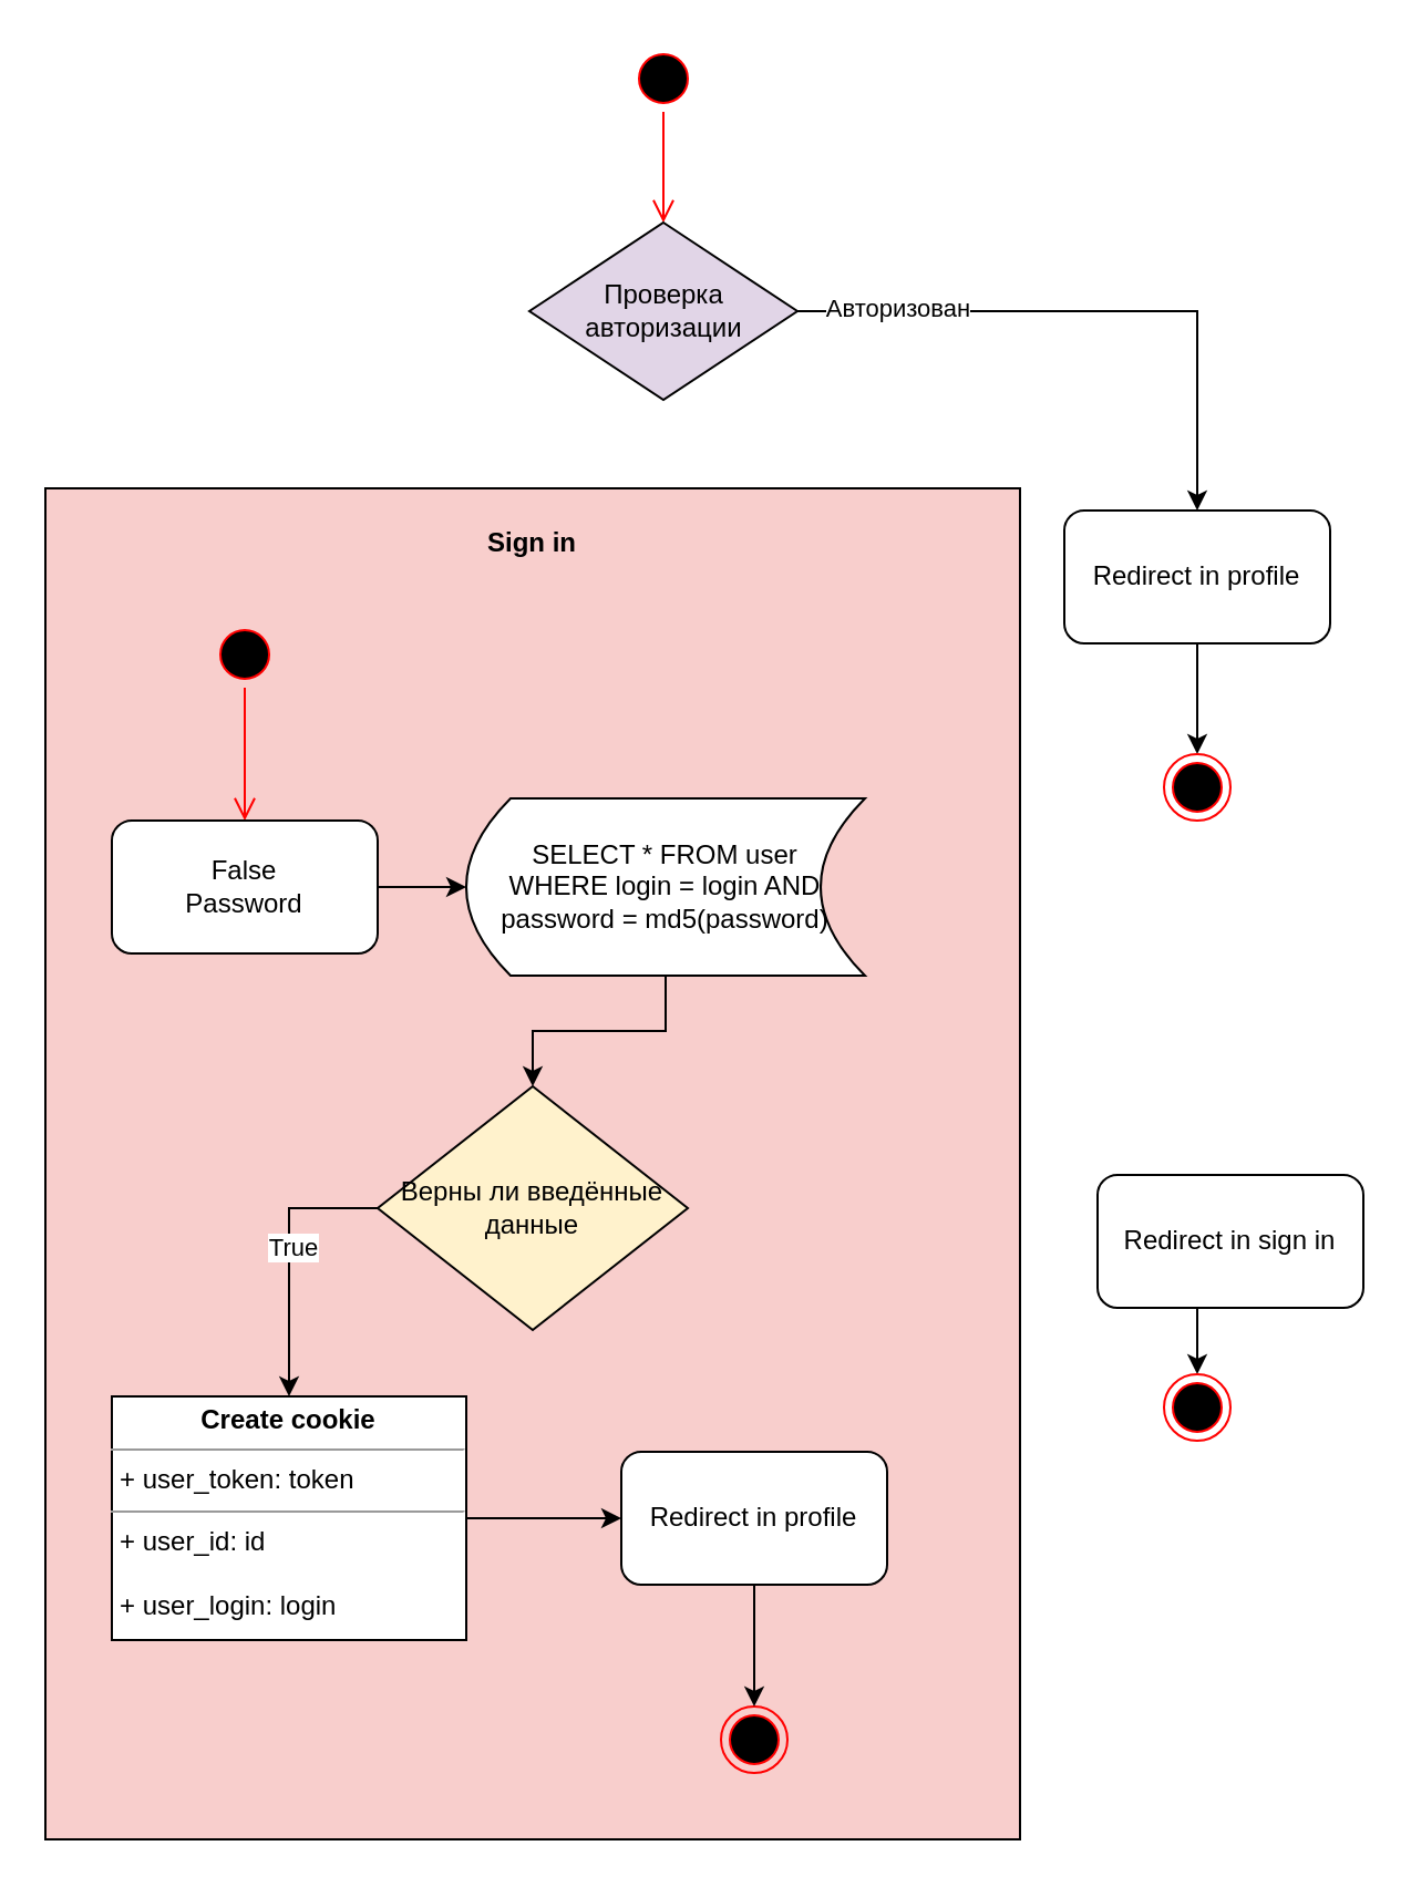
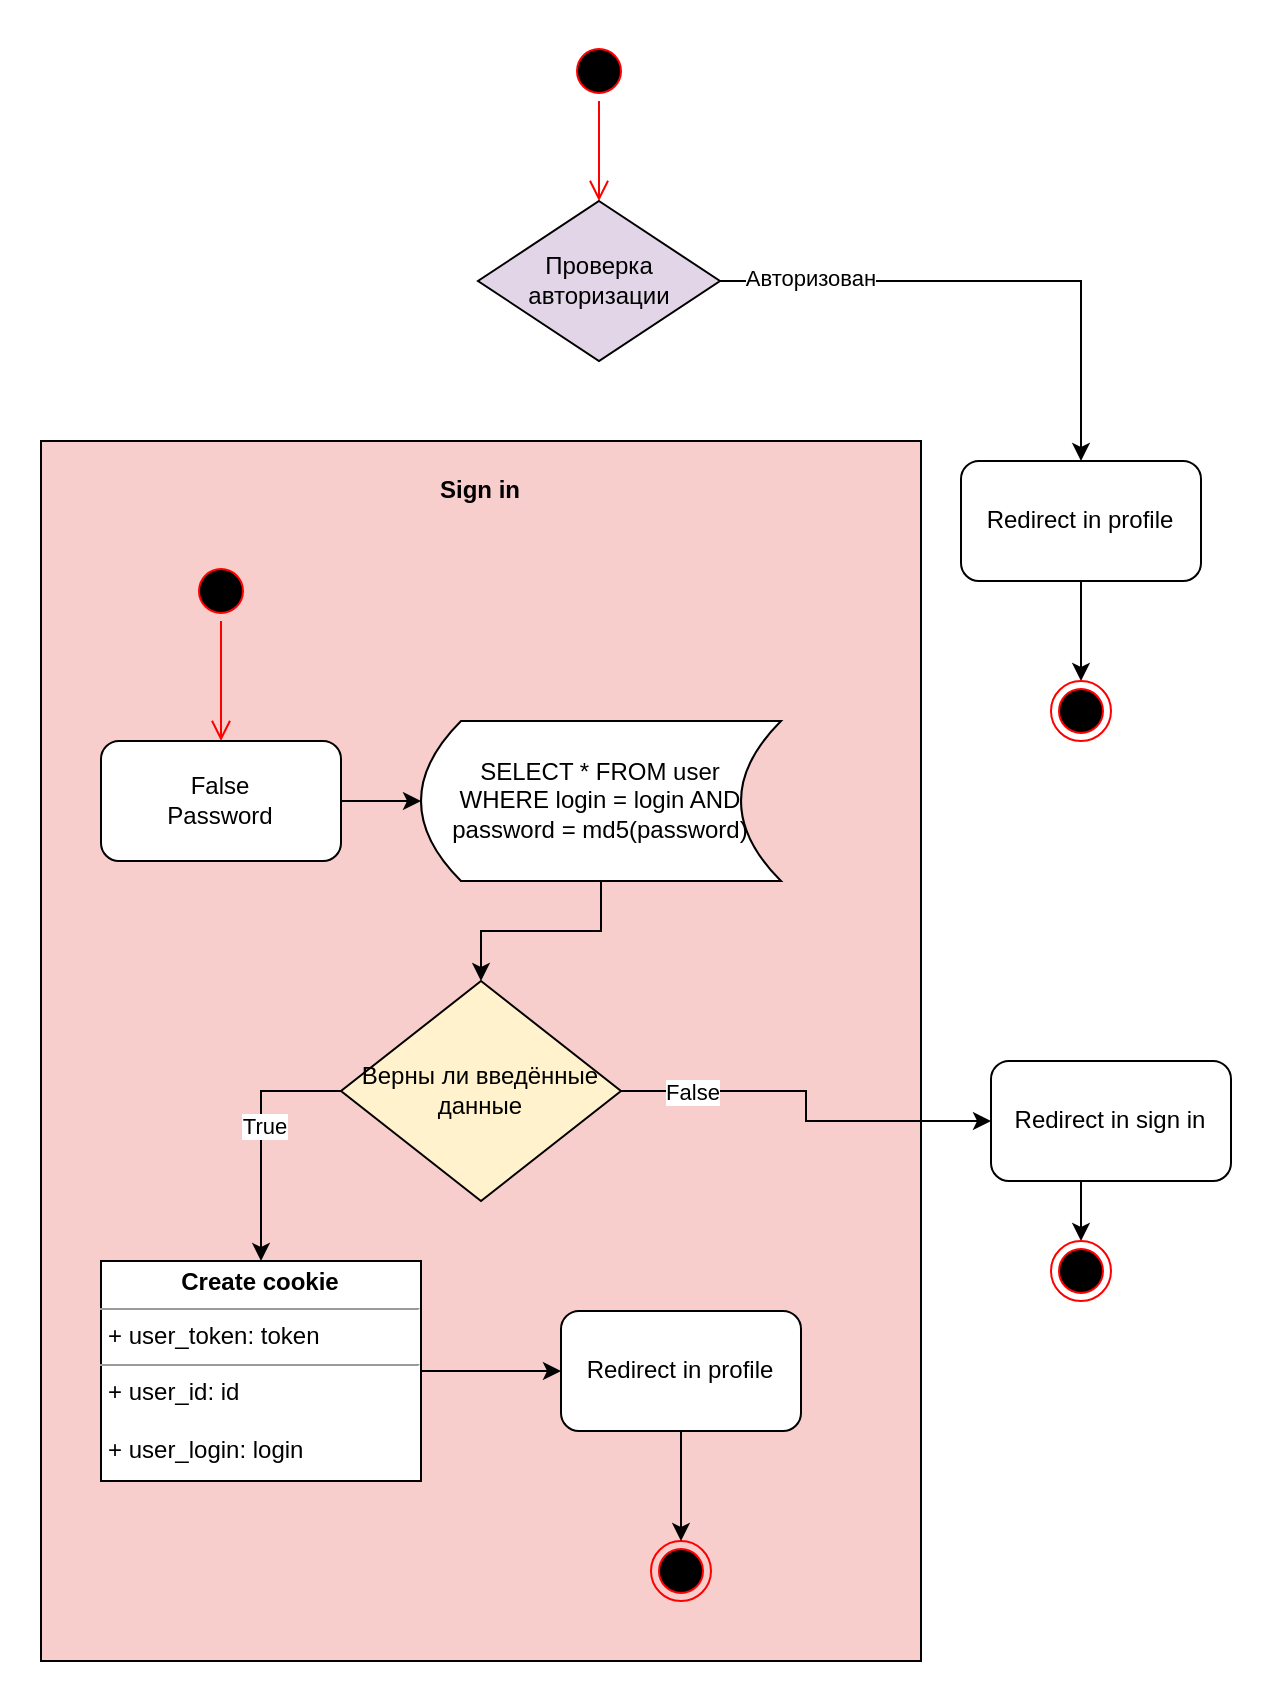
  <mxCell id="0" />
  <mxCell id="1" parent="0" />
  <mxCell id="2" value="" style="ellipse;html=1;shape=startState;fillColor=#000000;strokeColor=#ff0000;" vertex="1" parent="1"><mxGeometry x="284" y="20" width="30" height="30" as="geometry" /></mxCell>
  <mxCell id="3" value="" style="edgeStyle=orthogonalEdgeStyle;html=1;verticalAlign=bottom;endArrow=open;endSize=8;strokeColor=#ff0000;rounded=0;entryX=0.5;entryY=0;entryDx=0;entryDy=0;" edge="1" source="2" parent="1" target="6"><mxGeometry relative="1" as="geometry"><mxPoint x="299" y="110" as="targetPoint" /></mxGeometry></mxCell>
  <mxCell id="4" style="edgeStyle=orthogonalEdgeStyle;rounded=0;orthogonalLoop=1;jettySize=auto;html=1;exitX=1;exitY=0.5;exitDx=0;exitDy=0;" edge="1" parent="1" source="6" target="8"><mxGeometry relative="1" as="geometry"><mxPoint x="540" y="260" as="targetPoint" /></mxGeometry></mxCell>
  <mxCell id="5" value="Авторизован" style="edgeLabel;html=1;align=center;verticalAlign=middle;resizable=0;points=[];" vertex="1" connectable="0" parent="4"><mxGeometry x="-0.67" y="2" relative="1" as="geometry"><mxPoint as="offset" /></mxGeometry></mxCell>
  <mxCell id="6" value="Проверка авторизации" style="rhombus;whiteSpace=wrap;html=1;fillColor=#e1d5e7;" vertex="1" parent="1"><mxGeometry x="238.5" y="100" width="121" height="80" as="geometry" /></mxCell>
  <mxCell id="7" style="edgeStyle=orthogonalEdgeStyle;rounded=0;orthogonalLoop=1;jettySize=auto;html=1;exitX=0.5;exitY=1;exitDx=0;exitDy=0;entryX=0.5;entryY=0;entryDx=0;entryDy=0;" edge="1" parent="1" source="8" target="9"><mxGeometry relative="1" as="geometry" /></mxCell>
  <mxCell id="8" value="Redirect in profile" style="rounded=1;whiteSpace=wrap;html=1;" vertex="1" parent="1"><mxGeometry x="480" y="230" width="120" height="60" as="geometry" /></mxCell>
  <mxCell id="9" value="" style="ellipse;html=1;shape=endState;fillColor=#000000;strokeColor=#ff0000;" vertex="1" parent="1"><mxGeometry x="525" y="340" width="30" height="30" as="geometry" /></mxCell>
  <mxCell id="10" value="&lt;p style=&quot;margin:0px;margin-top:4px;text-align:center;&quot;&gt;&lt;br&gt;&lt;b&gt;Sign in&lt;/b&gt;&lt;/p&gt;" style="verticalAlign=top;align=left;overflow=fill;fontSize=12;fontFamily=Helvetica;html=1;fillColor=#f8cecc;" vertex="1" parent="1"><mxGeometry x="20" y="220" width="440" height="610" as="geometry" /></mxCell>
  <mxCell id="11" value="" style="ellipse;html=1;shape=startState;fillColor=#000000;strokeColor=#ff0000;" vertex="1" parent="1"><mxGeometry x="95" y="280" width="30" height="30" as="geometry" /></mxCell>
  <mxCell id="12" value="" style="edgeStyle=orthogonalEdgeStyle;html=1;verticalAlign=bottom;endArrow=open;endSize=8;strokeColor=#ff0000;rounded=0;entryX=0.5;entryY=0;entryDx=0;entryDy=0;" edge="1" source="11" parent="1" target="14"><mxGeometry relative="1" as="geometry"><mxPoint x="85" y="370" as="targetPoint" /></mxGeometry></mxCell>
  <mxCell id="13" style="edgeStyle=orthogonalEdgeStyle;rounded=0;orthogonalLoop=1;jettySize=auto;html=1;exitX=1;exitY=0.5;exitDx=0;exitDy=0;entryX=0;entryY=0.5;entryDx=0;entryDy=0;" edge="1" parent="1" source="14" target="16"><mxGeometry relative="1" as="geometry" /></mxCell>
  <mxCell id="14" value="False&lt;br&gt;Password" style="rounded=1;whiteSpace=wrap;html=1;" vertex="1" parent="1"><mxGeometry x="50" y="370" width="120" height="60" as="geometry" /></mxCell>
  <mxCell id="15" style="edgeStyle=orthogonalEdgeStyle;rounded=0;orthogonalLoop=1;jettySize=auto;html=1;exitX=0.5;exitY=1;exitDx=0;exitDy=0;entryX=0.5;entryY=0;entryDx=0;entryDy=0;" edge="1" parent="1" source="16" target="21"><mxGeometry relative="1" as="geometry" /></mxCell>
  <mxCell id="16" value="SELECT * FROM user &lt;br&gt;WHERE login = login AND password = md5(password)" style="shape=dataStorage;whiteSpace=wrap;html=1;fixedSize=1;" vertex="1" parent="1"><mxGeometry x="210" y="360" width="180" height="80" as="geometry" /></mxCell>
+ <mxCell id="17" style="edgeStyle=orthogonalEdgeStyle;rounded=0;orthogonalLoop=1;jettySize=auto;html=1;exitX=1;exitY=0.5;exitDx=0;exitDy=0;entryX=0;entryY=0.5;entryDx=0;entryDy=0;" edge="1" parent="1" source="21" target="23"><mxGeometry relative="1" as="geometry" /></mxCell>
+ <mxCell id="18" value="False" style="edgeLabel;html=1;align=center;verticalAlign=middle;resizable=0;points=[];" vertex="1" connectable="0" parent="17"><mxGeometry x="-0.647" relative="1" as="geometry"><mxPoint as="offset" /></mxGeometry></mxCell>
  <mxCell id="19" style="edgeStyle=orthogonalEdgeStyle;rounded=0;orthogonalLoop=1;jettySize=auto;html=1;exitX=0;exitY=0.5;exitDx=0;exitDy=0;entryX=0.5;entryY=0;entryDx=0;entryDy=0;" edge="1" parent="1" source="21" target="26"><mxGeometry relative="1" as="geometry"><Array as="points"><mxPoint x="130" y="545" /></Array></mxGeometry></mxCell>
  <mxCell id="20" value="True" style="edgeLabel;html=1;align=center;verticalAlign=middle;resizable=0;points=[];" vertex="1" connectable="0" parent="19"><mxGeometry x="-0.088" y="1" relative="1" as="geometry"><mxPoint as="offset" /></mxGeometry></mxCell>
  <mxCell id="21" value="Верны ли введённые данные" style="rhombus;whiteSpace=wrap;html=1;fillColor=#fff2cc;" vertex="1" parent="1"><mxGeometry x="170" y="490" width="140" height="110" as="geometry" /></mxCell>
  <mxCell id="22" style="edgeStyle=orthogonalEdgeStyle;rounded=0;orthogonalLoop=1;jettySize=auto;html=1;exitX=0.5;exitY=1;exitDx=0;exitDy=0;entryX=0.5;entryY=0;entryDx=0;entryDy=0;" edge="1" parent="1" source="23" target="24"><mxGeometry relative="1" as="geometry" /></mxCell>
  <mxCell id="23" value="Redirect in sign in" style="rounded=1;whiteSpace=wrap;html=1;" vertex="1" parent="1"><mxGeometry x="495" y="530" width="120" height="60" as="geometry" /></mxCell>
  <mxCell id="24" value="" style="ellipse;html=1;shape=endState;fillColor=#000000;strokeColor=#ff0000;" vertex="1" parent="1"><mxGeometry x="525" y="620" width="30" height="30" as="geometry" /></mxCell>
  <mxCell id="25" style="edgeStyle=orthogonalEdgeStyle;rounded=0;orthogonalLoop=1;jettySize=auto;html=1;exitX=1;exitY=0.5;exitDx=0;exitDy=0;entryX=0;entryY=0.5;entryDx=0;entryDy=0;" edge="1" parent="1" source="26" target="29"><mxGeometry relative="1" as="geometry" /></mxCell>
  <mxCell id="26" value="&lt;p style=&quot;margin:0px;margin-top:4px;text-align:center;&quot;&gt;&lt;b&gt;Create cookie&lt;/b&gt;&lt;/p&gt;&lt;hr size=&quot;1&quot;&gt;&lt;p style=&quot;margin:0px;margin-left:4px;&quot;&gt;+ user_token: token&lt;/p&gt;&lt;hr size=&quot;1&quot;&gt;&lt;p style=&quot;margin:0px;margin-left:4px;&quot;&gt;+ user_id: id&lt;/p&gt;&lt;p style=&quot;margin:0px;margin-left:4px;&quot;&gt;&lt;br&gt;&lt;/p&gt;&lt;p style=&quot;margin:0px;margin-left:4px;&quot;&gt;+ user_login: login&lt;/p&gt;" style="verticalAlign=top;align=left;overflow=fill;fontSize=12;fontFamily=Helvetica;html=1;" vertex="1" parent="1"><mxGeometry x="50" y="630" width="160" height="110" as="geometry" /></mxCell>
  <mxCell id="27" value="" style="ellipse;html=1;shape=endState;fillColor=#000000;strokeColor=#ff0000;" vertex="1" parent="1"><mxGeometry x="325" y="770" width="30" height="30" as="geometry" /></mxCell>
  <mxCell id="28" style="edgeStyle=orthogonalEdgeStyle;rounded=0;orthogonalLoop=1;jettySize=auto;html=1;exitX=0.5;exitY=1;exitDx=0;exitDy=0;entryX=0.5;entryY=0;entryDx=0;entryDy=0;" edge="1" parent="1" source="29" target="27"><mxGeometry relative="1" as="geometry" /></mxCell>
  <mxCell id="29" value="Redirect in profile" style="rounded=1;whiteSpace=wrap;html=1;" vertex="1" parent="1"><mxGeometry x="280" y="655" width="120" height="60" as="geometry" /></mxCell>
